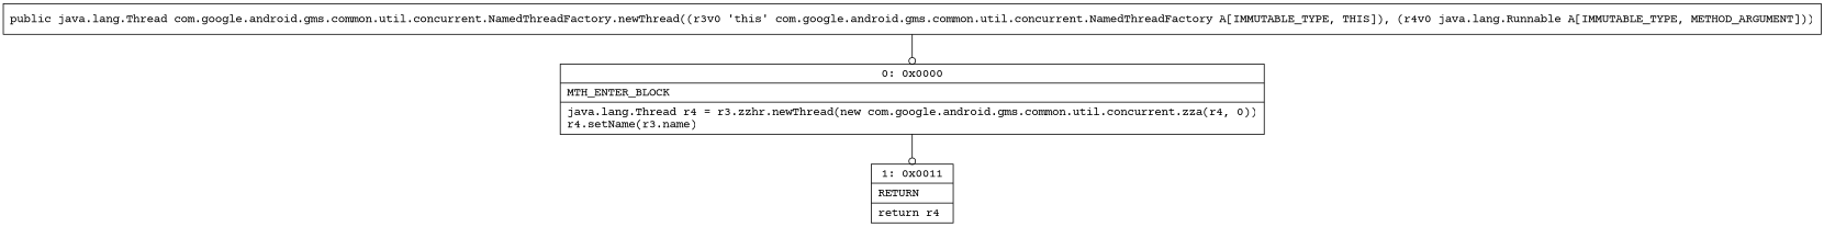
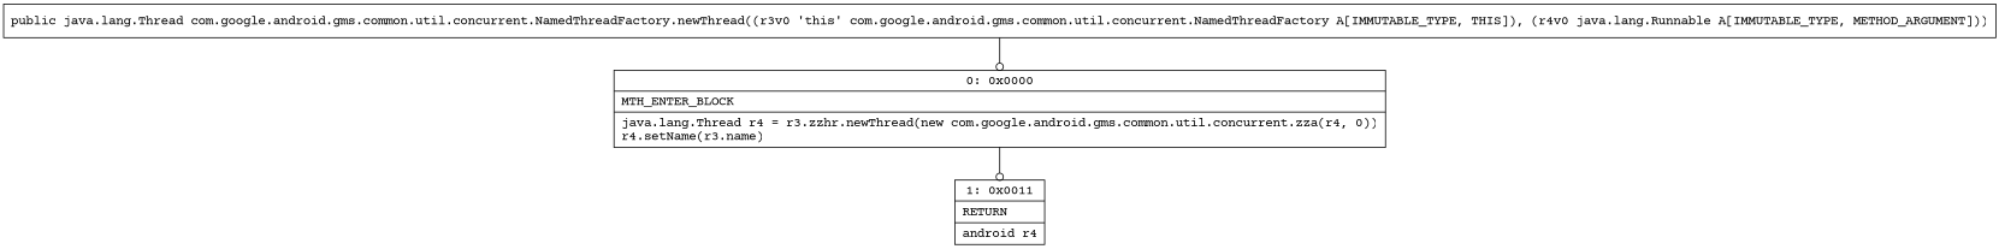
  digraph {
    fontname="Courier Prime"
    node [shape=record fontname="Courier Prime"]
    edge [arrowhead=odot fontname="Courier Prime"]
    n1 [label="{0\:\ 0x0000|MTH_ENTER_BLOCK\l|java.lang.Thread r4 = r3.zzhr.newThread(new com.google.android.gms.common.util.concurrent.zza(r4, 0))\lr4.setName(r3.name)\l}"]
-   n2 [label="{1\:\ 0x0011|RETURN\l|return r4\l}"]
+   n2 [label="{1\:\ 0x0011|RETURN\l|android r4\l}"]
    n3 [label="{public java.lang.Thread com.google.android.gms.common.util.concurrent.NamedThreadFactory.newThread((r3v0 'this' com.google.android.gms.common.util.concurrent.NamedThreadFactory A[IMMUTABLE_TYPE, THIS]), (r4v0 java.lang.Runnable A[IMMUTABLE_TYPE, METHOD_ARGUMENT])) }"]
    n1 -> n2
    n3 -> n1
  }
